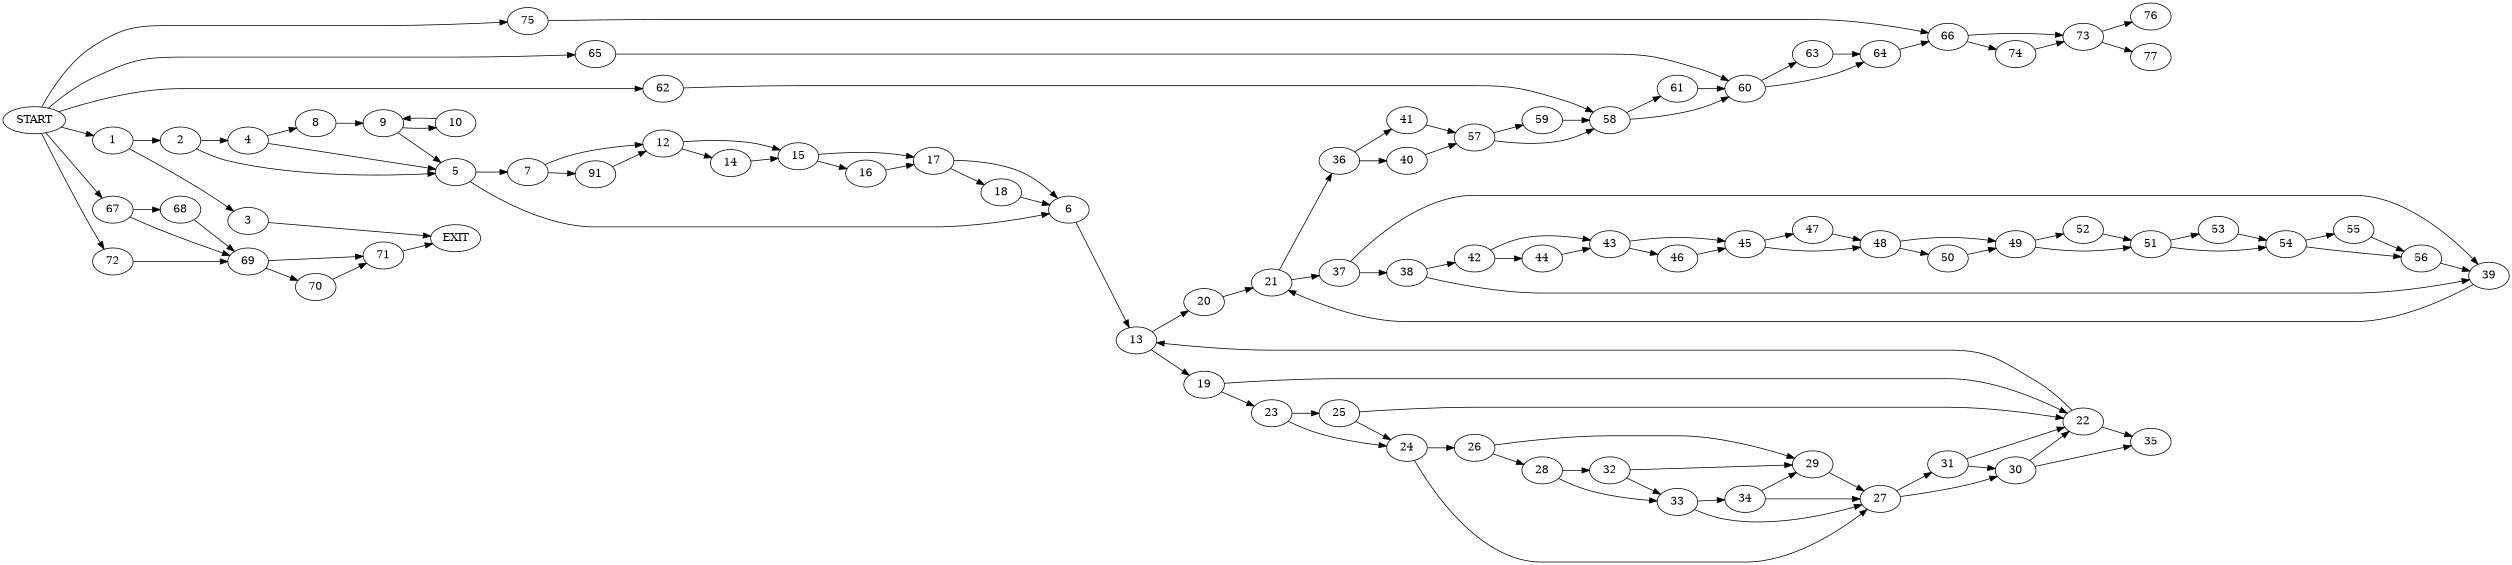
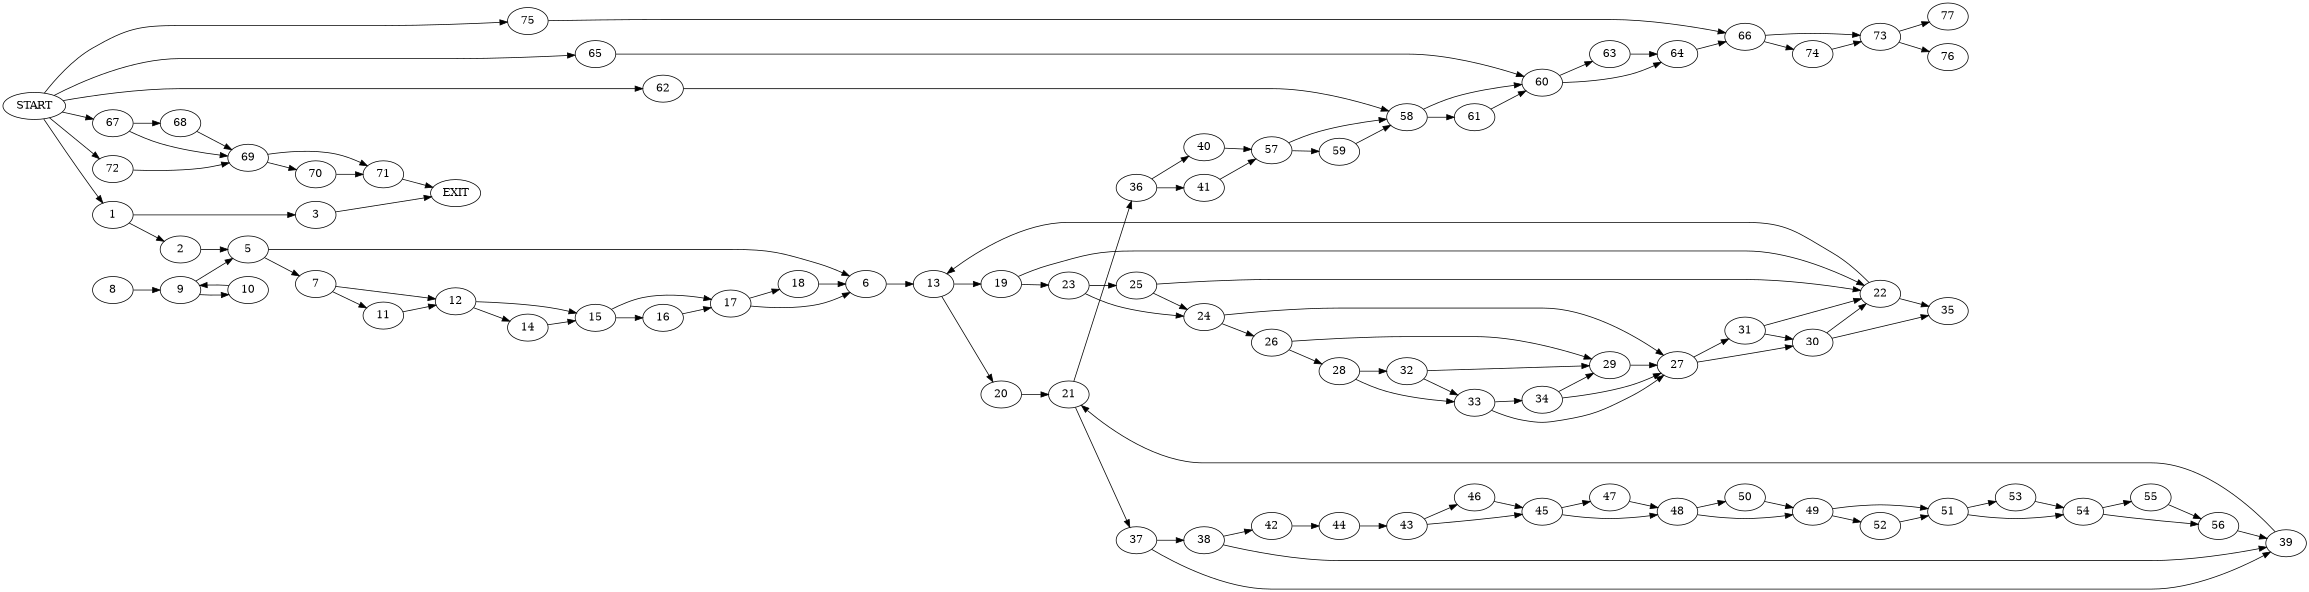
  digraph {
    rankdir=LR
    n1 [label=START]
    1
    62
    65
    67
    72
    75
    2
    3
    58
    60
    68
    69
    66
    n15 [label=EXIT]
-   4
    5
    8
    6
    7
    9
    13
-   11 [label=91]
+   11
    12
    19
    20
    14
    15
    10
    16
    17
    22
    23
    21
    18
    35
    24
    25
    36
    37
    40
    41
    38
    39
    26
    27
    28
    29
    30
    31
    32
    33
    34
    57
    42
    43
    44
    59
    45
    46
    47
    48
    49
    50
    51
    52
    53
    54
    55
    56
    61
    63
    64
    73
    74
    76
    77
    70
    71
    n1 -> 1
    n1 -> 62
    n1 -> 65
    n1 -> 67
    n1 -> 72
    n1 -> 75
    1 -> 2
    1 -> 3
    62 -> 58
    65 -> 60
    67 -> 68
    67 -> 69
    72 -> 69
    75 -> 66
-   2 -> 4
    2 -> 5
    3 -> n15
    58 -> 60
    58 -> 61
    60 -> 63
    60 -> 64
    68 -> 69
    69 -> 70
    69 -> 71
    66 -> 73
    66 -> 74
-   4 -> 5
-   4 -> 8
    5 -> 6
    5 -> 7
    8 -> 9
    6 -> 13
    7 -> 11
    7 -> 12
    9 -> 5
    9 -> 10
    13 -> 19
    13 -> 20
    11 -> 12
    12 -> 14
    12 -> 15
    19 -> 22
    19 -> 23
    20 -> 21
    14 -> 15
    15 -> 16
    15 -> 17
    10 -> 9
    16 -> 17
    17 -> 6
    17 -> 18
    22 -> 13
    22 -> 35
    23 -> 24
    23 -> 25
    21 -> 36
    21 -> 37
    18 -> 6
    24 -> 26
    24 -> 27
    25 -> 22
    25 -> 24
    36 -> 40
    36 -> 41
    37 -> 38
    37 -> 39
    40 -> 57
    41 -> 57
    38 -> 39
    38 -> 42
    39 -> 21
    26 -> 28
    26 -> 29
    27 -> 30
    27 -> 31
    28 -> 32
    28 -> 33
    29 -> 27
    30 -> 22
    30 -> 35
    31 -> 22
    31 -> 30
    32 -> 29
    32 -> 33
    33 -> 27
    33 -> 34
    34 -> 27
    34 -> 29
    57 -> 58
    57 -> 59
-   42 -> 43
    42 -> 44
    43 -> 45
    43 -> 46
    44 -> 43
    59 -> 58
    45 -> 47
    45 -> 48
    46 -> 45
    47 -> 48
    48 -> 49
    48 -> 50
    49 -> 51
    49 -> 52
    50 -> 49
    51 -> 53
    51 -> 54
    52 -> 51
    53 -> 54
    54 -> 55
    54 -> 56
    55 -> 56
    56 -> 39
    61 -> 60
    63 -> 64
    64 -> 66
    73 -> 76
    73 -> 77
    74 -> 73
    70 -> 71
    71 -> n15
  }
